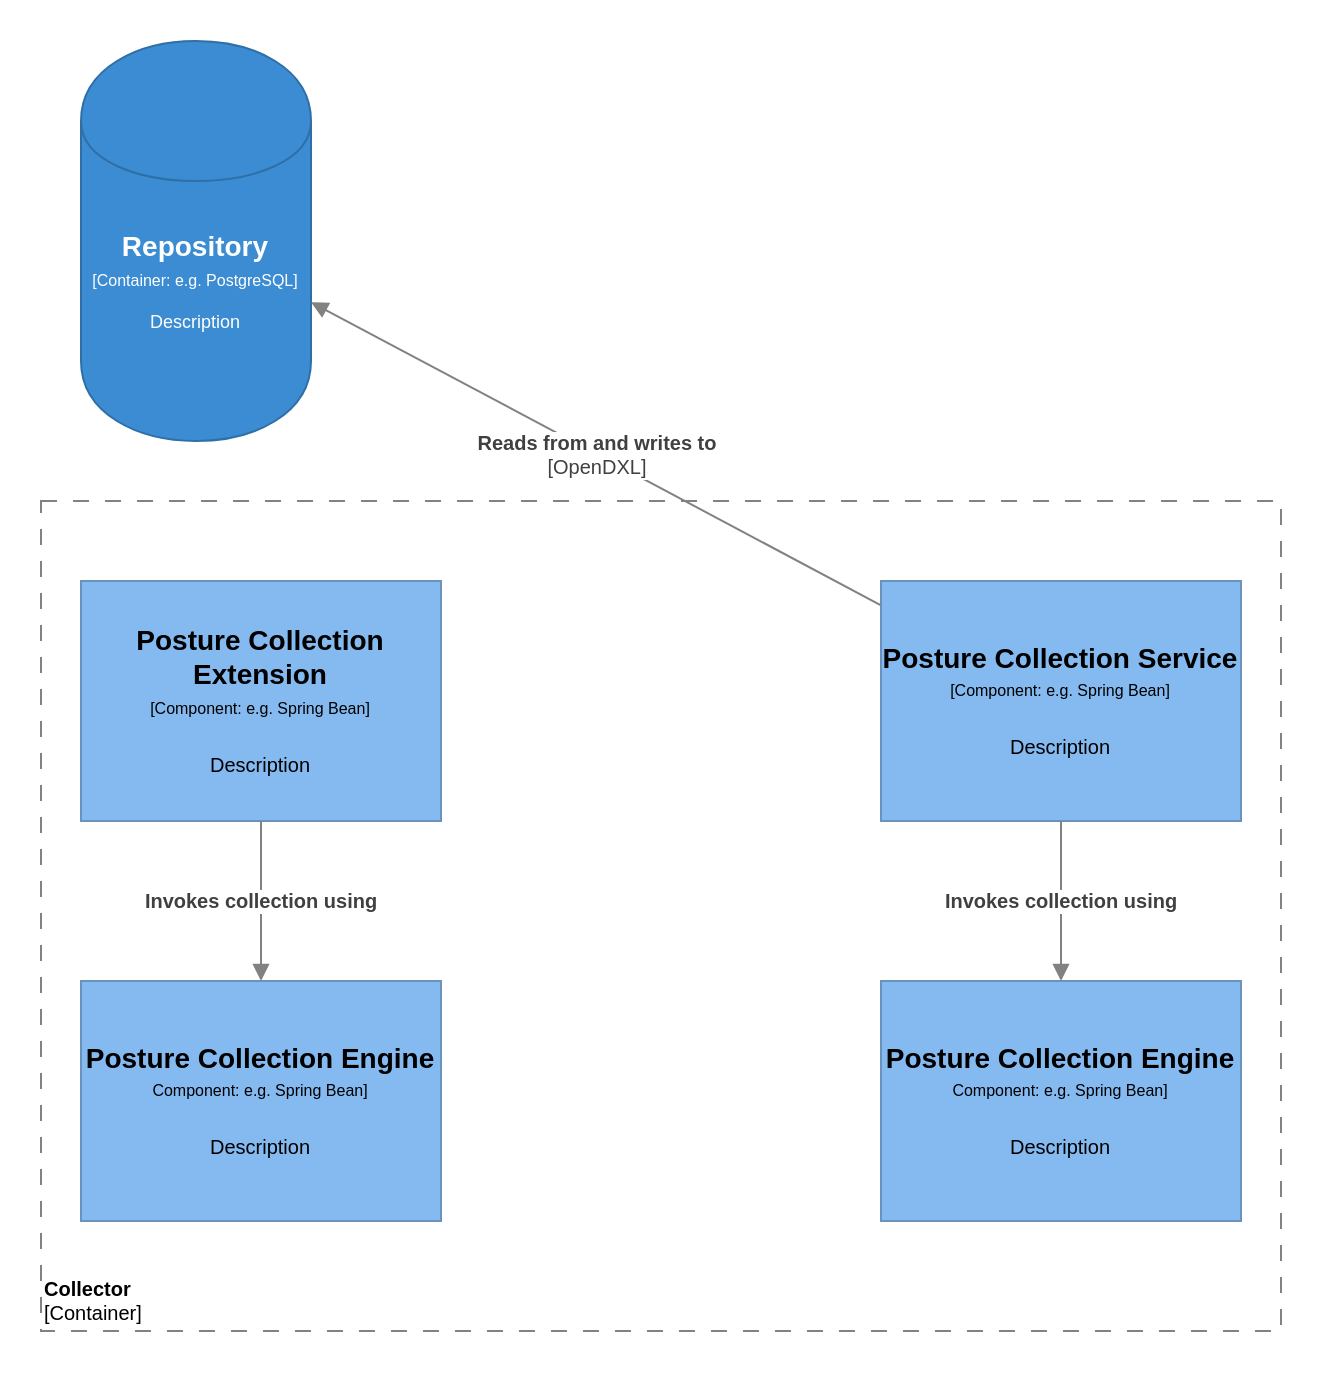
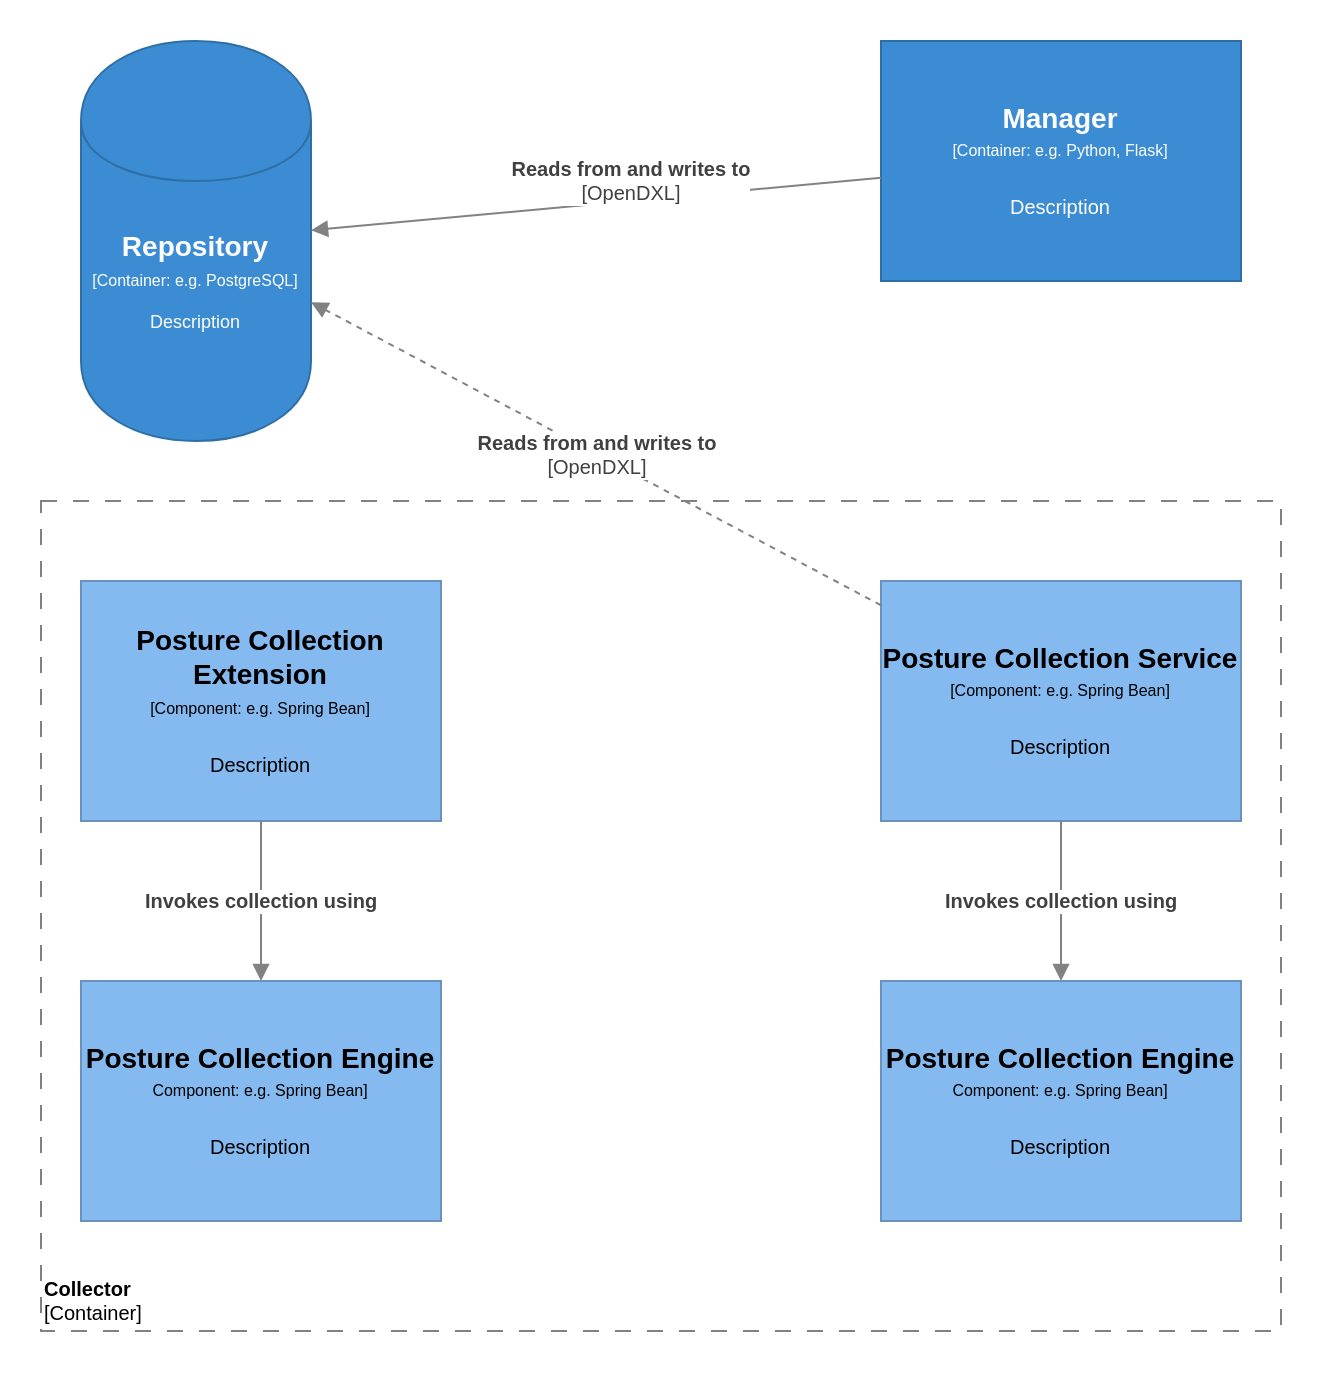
  <mxCell id="0" />
  <mxCell id="1" parent="0" />
  <mxCell id="2" value="&lt;font style=&quot;font-size: 10px&quot;&gt;&lt;b&gt;Collector&lt;br&gt;&lt;/b&gt;[Container]&lt;/font&gt;" style="rounded=0;whiteSpace=wrap;html=1;strokeColor=#828282;fillColor=none;fontColor=#000000;align=left;labelPosition=center;verticalLabelPosition=middle;verticalAlign=bottom;dashed=1;strokeWidth=1;perimeterSpacing=0;spacing=2;spacingTop=0;fontSize=10;dashPattern=8 8;container=0;" vertex="1" parent="1"><mxGeometry x="20" y="250" width="620" height="415" as="geometry"><mxRectangle x="560" y="40" width="110" height="30" as="alternateBounds" /></mxGeometry></mxCell>
  <mxCell id="3" value="&lt;div&gt;&lt;span style=&quot;font-size: 14px&quot;&gt;&lt;b&gt;Posture Collection Service&lt;/b&gt;&lt;/span&gt;&lt;/div&gt;&lt;div&gt;&lt;span style=&quot;font-size: 8px&quot;&gt;[Component: e.g. Spring Bean]&lt;/span&gt;&lt;/div&gt;&lt;div&gt;&lt;span style=&quot;font-size: 8px&quot;&gt;&lt;br&gt;&lt;/span&gt;&lt;/div&gt;&lt;div&gt;&lt;font size=&quot;1&quot;&gt;Description&lt;/font&gt;&lt;/div&gt;" style="rounded=0;whiteSpace=wrap;html=1;fillColor=#85baf0;fontColor=#000000;strokeColor=#6992BD;resizable=0;" vertex="1" parent="1"><mxGeometry x="440" y="290" width="180" height="120" as="geometry" /></mxCell>
  <mxCell id="4" value="&lt;div&gt;&lt;span style=&quot;font-size: 14px&quot;&gt;&lt;b&gt;Posture Collection Extension&lt;/b&gt;&lt;/span&gt;&lt;/div&gt;&lt;div&gt;&lt;span style=&quot;font-size: 8px&quot;&gt;[Component: e.g. Spring Bean]&lt;/span&gt;&lt;/div&gt;&lt;div&gt;&lt;span style=&quot;font-size: 8px&quot;&gt;&lt;br&gt;&lt;/span&gt;&lt;/div&gt;&lt;div&gt;&lt;font size=&quot;1&quot;&gt;Description&lt;/font&gt;&lt;/div&gt;" style="rounded=0;whiteSpace=wrap;html=1;fillColor=#85baf0;fontColor=#000000;strokeColor=#6992BD;resizable=0;" vertex="1" parent="1"><mxGeometry x="40" y="290" width="180" height="120" as="geometry" /></mxCell>
  <mxCell id="5" value="&lt;div&gt;&lt;span style=&quot;font-size: 14px&quot;&gt;&lt;b&gt;Posture Collection Engine&lt;/b&gt;&lt;/span&gt;&lt;/div&gt;&lt;div&gt;&lt;span style=&quot;font-size: 8px&quot;&gt;Component: e.g. Spring Bean]&lt;/span&gt;&lt;br&gt;&lt;/div&gt;&lt;div&gt;&lt;span style=&quot;font-size: 8px&quot;&gt;&lt;br&gt;&lt;/span&gt;&lt;/div&gt;&lt;div&gt;&lt;font size=&quot;1&quot;&gt;Description&lt;/font&gt;&lt;/div&gt;" style="rounded=0;whiteSpace=wrap;html=1;fillColor=#85baf0;fontColor=#000000;strokeColor=#6992BD;resizable=0;" vertex="1" parent="1"><mxGeometry x="440" y="490" width="180" height="120" as="geometry" /></mxCell>
  <mxCell id="6" value="&lt;div style=&quot;color: rgb(255 , 255 , 255) ; white-space: normal&quot;&gt;&lt;span style=&quot;font-size: 14px&quot;&gt;&lt;b&gt;Repository&lt;/b&gt;&lt;/span&gt;&lt;/div&gt;&lt;div style=&quot;color: rgb(255 , 255 , 255) ; font-size: 12px ; white-space: normal&quot;&gt;&lt;font style=&quot;font-size: 8px&quot;&gt;[Container: e.g. PostgreSQL]&lt;/font&gt;&lt;/div&gt;&lt;div style=&quot;color: rgb(255 , 255 , 255) ; white-space: normal ; font-size: 8px&quot;&gt;&lt;font style=&quot;line-height: 9.6px&quot;&gt;&lt;br&gt;&lt;/font&gt;&lt;/div&gt;&lt;div style=&quot;color: rgb(255 , 255 , 255) ; white-space: normal&quot;&gt;Description&lt;/div&gt;" style="shape=cylinder;whiteSpace=wrap;html=1;boundedLbl=1;backgroundOutline=1;strokeColor=#2F6FA6;strokeWidth=1;fillColor=#3B8CD2;fontSize=9;fontColor=#000000;align=center;resizable=0;" vertex="1" parent="1"><mxGeometry x="40" y="20" width="115" height="200" as="geometry" /></mxCell>
- <mxCell id="9" value="&lt;span style=&quot;font-size: 10px&quot;&gt;&lt;b&gt;Reads from and writes to&lt;/b&gt;&lt;br&gt;[OpenDXL]&lt;br&gt;&lt;/span&gt;" style="endArrow=block;html=1;fontSize=10;fontColor=#404040;strokeWidth=1;endFill=1;strokeColor=#828282;elbow=vertical;" edge="1" parent="1" source="3" target="6"><mxGeometry width="50" height="50" relative="1" as="geometry"><mxPoint x="202.5" y="270" as="sourcePoint" /><mxPoint x="147.5" y="150" as="targetPoint" /></mxGeometry></mxCell>
+ <mxCell id="7" value="&lt;div&gt;&lt;span style=&quot;font-size: 14px&quot;&gt;&lt;b&gt;Manager&lt;/b&gt;&lt;/span&gt;&lt;/div&gt;&lt;div&gt;&lt;span style=&quot;font-size: 8px&quot;&gt;[Container: e.g. Python, Flask]&lt;/span&gt;&lt;/div&gt;&lt;div&gt;&lt;span style=&quot;font-size: 8px&quot;&gt;&lt;br&gt;&lt;/span&gt;&lt;/div&gt;&lt;div&gt;&lt;font size=&quot;1&quot;&gt;Description&lt;/font&gt;&lt;/div&gt;" style="rounded=0;whiteSpace=wrap;html=1;fillColor=#3B8CD2;fontColor=#FFFFFF;strokeColor=#2F6FA6;resizable=0;" vertex="1" parent="1"><mxGeometry x="440" y="20" width="180" height="120" as="geometry" /></mxCell>
+ <mxCell id="8" value="&lt;span style=&quot;font-size: 10px&quot;&gt;&lt;b&gt;Reads from and writes to&lt;/b&gt;&lt;br&gt;[OpenDXL]&lt;br&gt;&lt;/span&gt;" style="endArrow=block;html=1;fontSize=10;fontColor=#404040;strokeWidth=1;endFill=1;strokeColor=#828282;elbow=vertical;" edge="1" parent="1" source="7" target="6"><mxGeometry x="-0.125" y="-10" width="50" height="50" relative="1" as="geometry"><mxPoint x="300" y="90" as="sourcePoint" /><mxPoint x="500" y="90" as="targetPoint" /><mxPoint as="offset" /></mxGeometry></mxCell>
+ <mxCell id="9" value="&lt;span style=&quot;font-size: 10px&quot;&gt;&lt;b&gt;Reads from and writes to&lt;/b&gt;&lt;br&gt;[OpenDXL]&lt;br&gt;&lt;/span&gt;" style="endArrow=block;html=1;fontSize=10;fontColor=#404040;strokeWidth=1;endFill=1;strokeColor=#828282;elbow=vertical;dashed=1;" edge="1" parent="1" source="3" target="6"><mxGeometry width="50" height="50" relative="1" as="geometry"><mxPoint x="202.5" y="270" as="sourcePoint" /><mxPoint x="147.5" y="150" as="targetPoint" /></mxGeometry></mxCell>
  <mxCell id="10" value="&lt;span style=&quot;font-size: 10px&quot;&gt;&lt;b&gt;Invokes collection using&lt;/b&gt;&lt;br&gt;&lt;/span&gt;" style="endArrow=block;html=1;fontSize=10;fontColor=#404040;strokeWidth=1;endFill=1;strokeColor=#828282;elbow=vertical;" edge="1" parent="1" source="3" target="5"><mxGeometry width="50" height="50" relative="1" as="geometry"><mxPoint x="220" y="470" as="sourcePoint" /><mxPoint x="420" y="470" as="targetPoint" /></mxGeometry></mxCell>
  <mxCell id="11" value="&lt;div&gt;&lt;span style=&quot;font-size: 14px&quot;&gt;&lt;b&gt;Posture Collection Engine&lt;/b&gt;&lt;/span&gt;&lt;/div&gt;&lt;div&gt;&lt;span style=&quot;font-size: 8px&quot;&gt;Component: e.g. Spring Bean]&lt;/span&gt;&lt;br&gt;&lt;/div&gt;&lt;div&gt;&lt;span style=&quot;font-size: 8px&quot;&gt;&lt;br&gt;&lt;/span&gt;&lt;/div&gt;&lt;div&gt;&lt;font size=&quot;1&quot;&gt;Description&lt;/font&gt;&lt;/div&gt;" style="rounded=0;whiteSpace=wrap;html=1;fillColor=#85baf0;fontColor=#000000;strokeColor=#6992BD;resizable=0;" vertex="1" parent="1"><mxGeometry x="40" y="490" width="180" height="120" as="geometry" /></mxCell>
  <mxCell id="12" value="&lt;span style=&quot;font-size: 10px&quot;&gt;&lt;b&gt;Invokes collection using&lt;/b&gt;&lt;br&gt;&lt;/span&gt;" style="endArrow=block;html=1;fontSize=10;fontColor=#404040;strokeWidth=1;endFill=1;strokeColor=#828282;elbow=vertical;" edge="1" parent="1" source="4" target="11"><mxGeometry width="50" height="50" relative="1" as="geometry"><mxPoint x="540" y="420" as="sourcePoint" /><mxPoint x="540" y="500" as="targetPoint" /></mxGeometry></mxCell>
